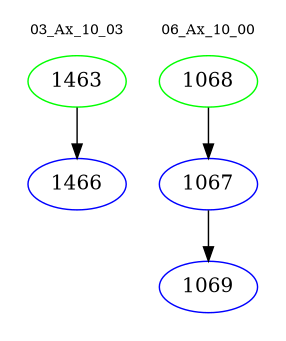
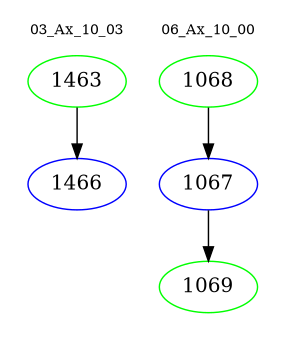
  digraph {
    node [color=blue]
    edge [color=black]
    n1 [color=green label=1463]
    n2 [label=1466]
    n3 [color=green label=1068]
    n4 [label=1067]
-   n5 [label=1069]
+   n5 [color=green label=1069]
    subgraph cluster_1 {
      color=white
      fontsize=10
      label="03_Ax_10_03"
      n1
      n2
    }
    subgraph cluster_2 {
      color=white
      fontsize=10
      label="06_Ax_10_00"
      n3
      n4
      n5
    }
    n1 -> n2
    n3 -> n4
    n4 -> n5
  }
